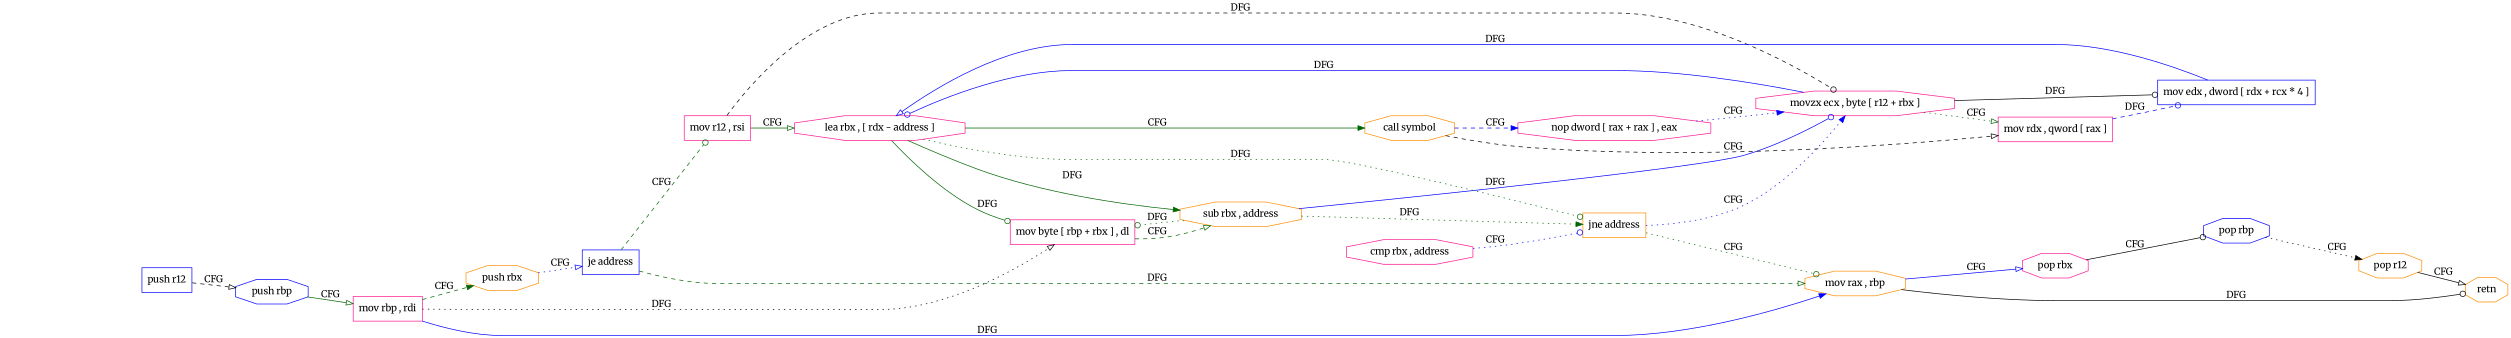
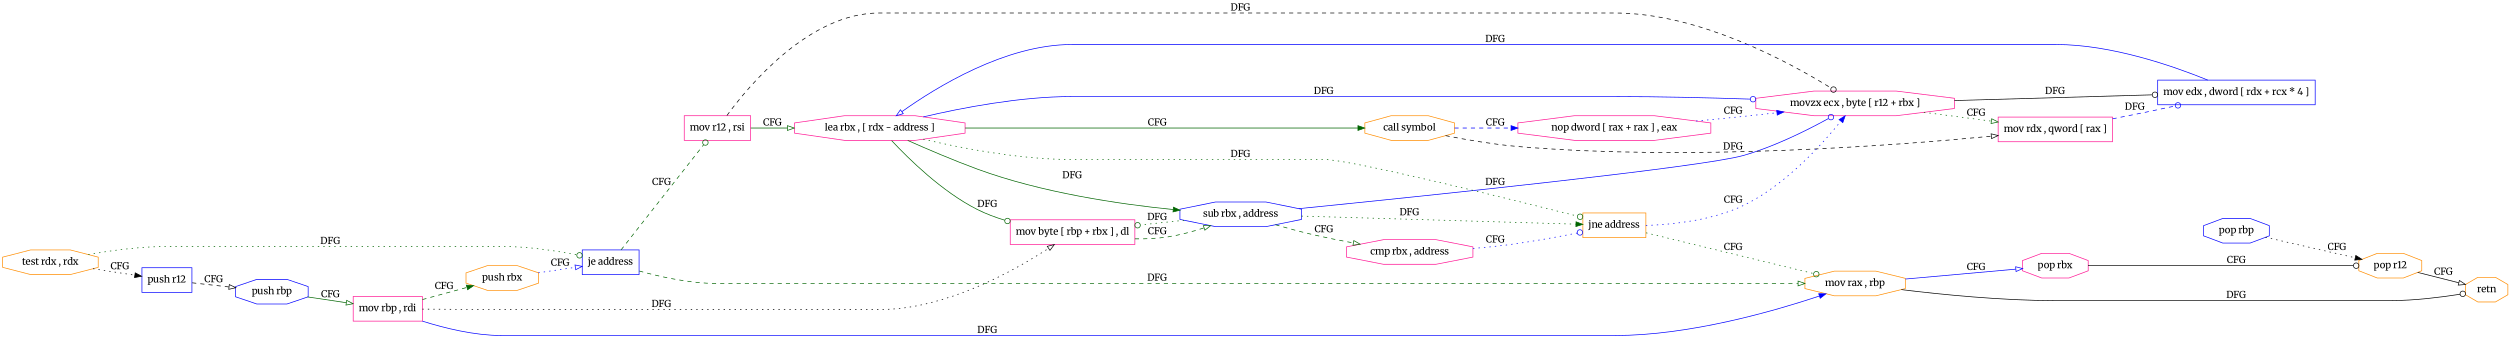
  digraph {
    fontname=Merriweather
    rankdir=LR
    node [color=deeppink fontname=Merriweather shape=octagon]
    edge [arrowhead=odot color=darkgreen fontname=Merriweather style=solid]
+   n1 [color=darkorange label="test rdx , rdx"]
    n2 [color=blue label="push r12" shape=box]
    n3 [color=blue label="je address" shape=box]
    n4 [color=blue label="push rbp"]
    n5 [color=darkorange label="mov rax , rbp"]
    n6 [label="mov r12 , rsi" shape=box]
    n7 [label="mov rbp , rdi" shape=box]
    n8 [color=darkorange label="push rbx"]
    n9 [label="mov byte [ rbp + rbx ] , dl" shape=box]
    n10 [label="pop rbx"]
    n11 [color=darkorange label=retn]
-   n12 [color=darkorange label="sub rbx , address"]
+   n12 [color=blue label="sub rbx , address"]
    n13 [label="lea rbx , [ rdx - address ]"]
    n14 [label="movzx ecx , byte [ r12 + rbx ]"]
    n15 [color=blue label="pop rbp"]
    n16 [color=darkorange label="call symbol"]
    n17 [color=darkorange label="jne address" shape=box]
    n18 [label="mov rdx , qword [ rax ]" shape=box]
    n19 [color=blue label="mov edx , dword [ rdx + rcx * 4 ]" shape=box]
    n20 [color=darkorange label="pop r12"]
    n21 [label="nop dword [ rax + rax ] , eax"]
    n22 [label="cmp rbx , address"]
+   n1 -> n2 [arrowhead=normal color=black label=CFG style=dotted]
+   n1 -> n3 [label=DFG style=dotted]
    n2 -> n4 [arrowhead=onormal color=black label=CFG style=dashed]
    n3 -> n5 [arrowhead=onormal label=DFG style=dashed]
    n3 -> n6 [label=CFG style=dashed]
    n4 -> n7 [arrowhead=onormal label=CFG]
    n5 -> n10 [arrowhead=onormal color=blue label=CFG]
    n5 -> n11 [color=black label=DFG]
    n6 -> n13 [arrowhead=onormal label=CFG]
    n6 -> n14 [color=black label=DFG style=dashed]
    n7 -> n5 [arrowhead=normal color=blue label=DFG]
    n7 -> n8 [arrowhead=normal label=CFG style=dashed]
    n7 -> n9 [arrowhead=onormal color=black label=DFG style=dotted]
    n8 -> n3 [arrowhead=onormal color=blue label=CFG style=dotted]
    n9 -> n12 [arrowhead=onormal label=CFG style=dashed]
-   n10 -> n15 [color=black label=CFG]
+   n10 -> n20 [color=black label=CFG]
    n12 -> n9 [label=DFG style=dotted]
    n12 -> n14 [color=blue label=DFG]
    n12 -> n17 [arrowhead=normal label=DFG style=dotted]
+   n12 -> n22 [arrowhead=onormal label=CFG style=dashed]
    n13 -> n9 [label=DFG]
    n13 -> n12 [arrowhead=normal label=DFG]
-   n14 -> n13 [color=blue label=DFG]
+   n13 -> n14 [color=blue label=DFG]
    n13 -> n16 [arrowhead=normal label=CFG]
    n13 -> n17 [label=DFG style=dotted]
    n14 -> n18 [arrowhead=onormal label=CFG style=dotted]
    n14 -> n19 [color=black label=DFG]
    n15 -> n20 [arrowhead=normal color=black label=CFG style=dotted]
-   n16 -> n18 [arrowhead=onormal color=black label=CFG style=dashed]
+   n16 -> n18 [arrowhead=onormal color=black label=DFG style=dashed]
    n16 -> n21 [arrowhead=normal color=blue label=CFG style=dashed]
    n17 -> n5 [label=CFG style=dotted]
    n17 -> n14 [arrowhead=normal color=blue label=CFG style=dotted]
    n18 -> n19 [color=blue label=DFG style=dashed]
    n19 -> n13 [arrowhead=onormal color=blue label=DFG]
    n20 -> n11 [arrowhead=onormal color=black label=CFG]
    n21 -> n14 [arrowhead=normal color=blue label=CFG style=dotted]
    n22 -> n17 [color=blue label=CFG style=dotted]
  }
